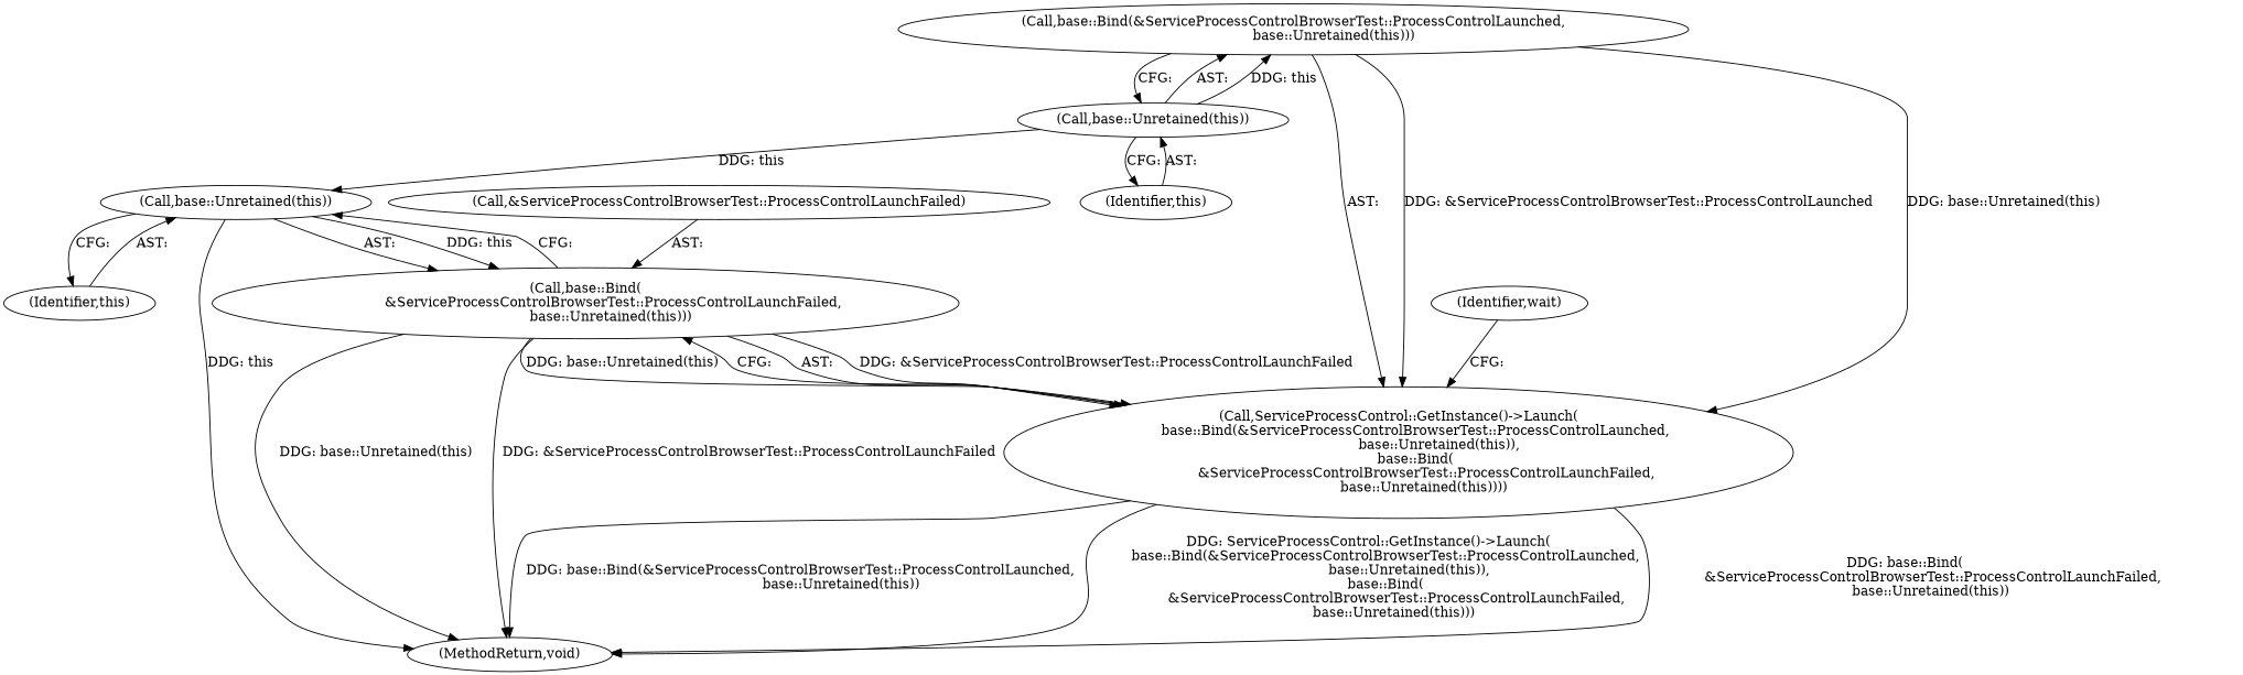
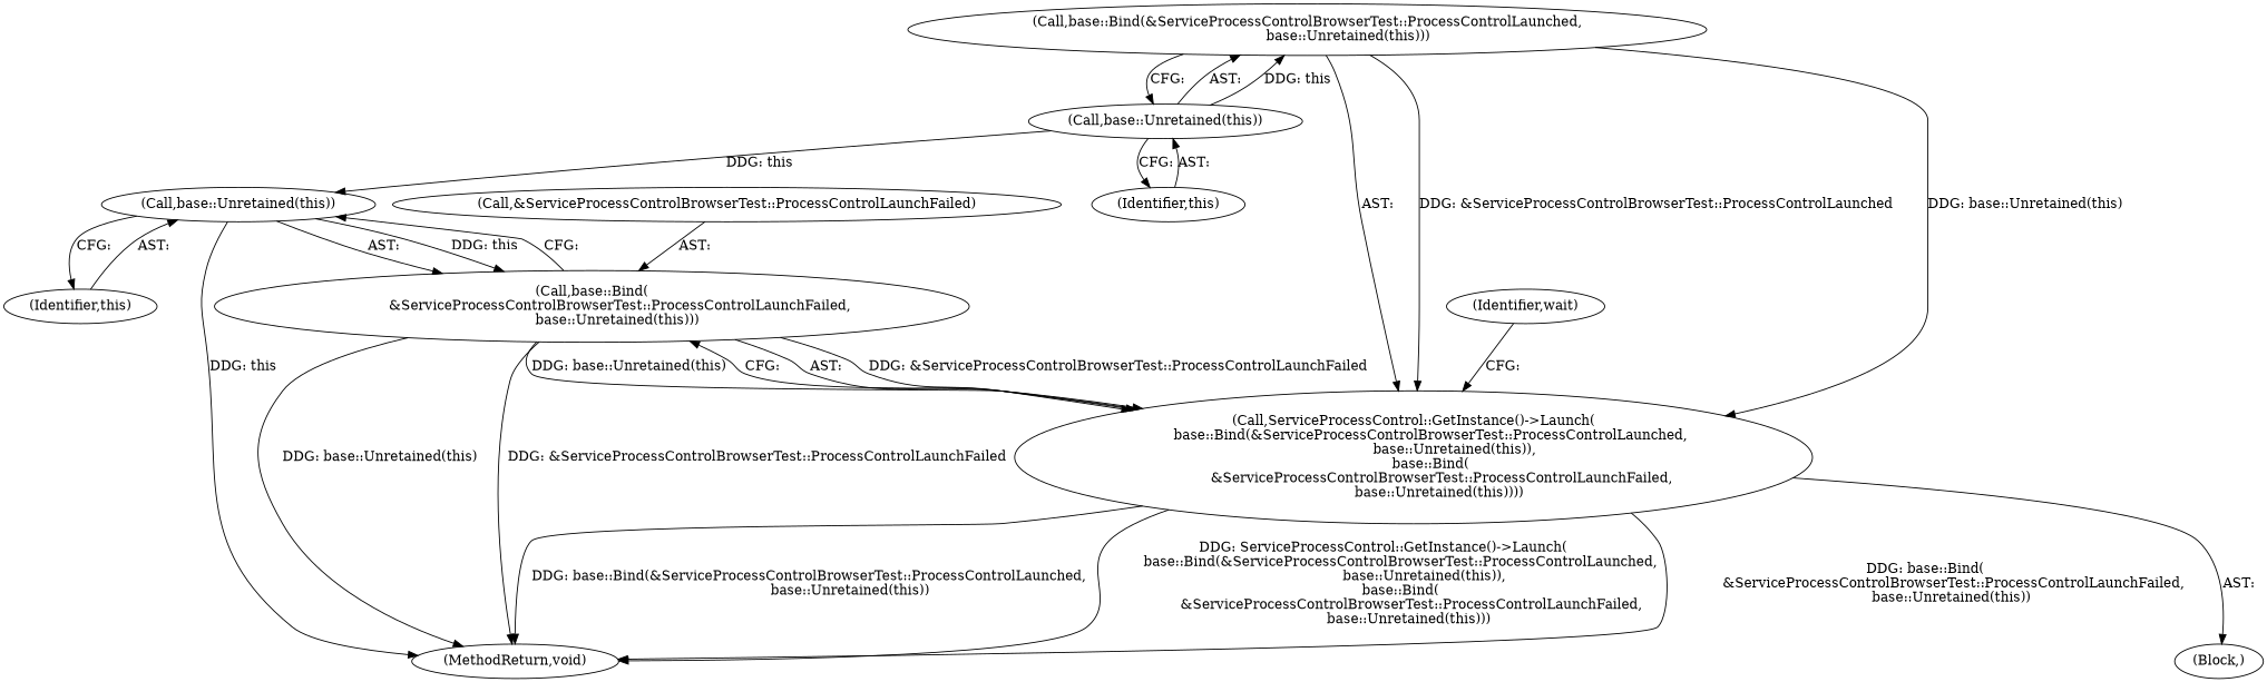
  digraph {
    n1 [label="(Call,base::Unretained(this))"]
    n2 [label="(Call,base::Bind(\n             &ServiceProcessControlBrowserTest::ProcessControlLaunchFailed,\n            base::Unretained(this)))"]
    n3 [label="(MethodReturn,void)"]
    n4 [label="(Identifier,this)"]
    n5 [label="(Call,base::Unretained(this))"]
    n6 [label="(Call,base::Bind(&ServiceProcessControlBrowserTest::ProcessControlLaunched,\n                   base::Unretained(this)))"]
    n7 [label="(Identifier,this)"]
    n8 [label="(Call,ServiceProcessControl::GetInstance()->Launch(\n        base::Bind(&ServiceProcessControlBrowserTest::ProcessControlLaunched,\n                   base::Unretained(this)),\n        base::Bind(\n             &ServiceProcessControlBrowserTest::ProcessControlLaunchFailed,\n            base::Unretained(this))))"]
+   n9 [label="(Block,)"]
    n10 [label="(Identifier,wait)"]
    n11 [label="(Call,&ServiceProcessControlBrowserTest::ProcessControlLaunchFailed)"]
    n1 -> n2 [label="AST: "]
    n1 -> n2 [label="DDG: this"]
    n1 -> n3 [label="DDG: this"]
    n1 -> n4 [label="CFG: "]
    n2 -> n1 [label="CFG: "]
    n2 -> n3 [label="DDG: base::Unretained(this)"]
    n2 -> n3 [label="DDG: &ServiceProcessControlBrowserTest::ProcessControlLaunchFailed"]
    n2 -> n8 [label="AST: "]
    n2 -> n8 [label="DDG: &ServiceProcessControlBrowserTest::ProcessControlLaunchFailed"]
    n2 -> n8 [label="DDG: base::Unretained(this)"]
    n4 -> n1 [label="AST: "]
    n5 -> n1 [label="DDG: this"]
    n5 -> n6 [label="AST: "]
    n5 -> n6 [label="DDG: this"]
    n5 -> n7 [label="CFG: "]
    n6 -> n5 [label="CFG: "]
    n6 -> n8 [label="AST: "]
    n6 -> n8 [label="DDG: &ServiceProcessControlBrowserTest::ProcessControlLaunched"]
    n6 -> n8 [label="DDG: base::Unretained(this)"]
    n7 -> n5 [label="AST: "]
    n8 -> n2 [label="CFG: "]
    n8 -> n3 [label="DDG: base::Bind(&ServiceProcessControlBrowserTest::ProcessControlLaunched,\n                   base::Unretained(this))"]
    n8 -> n3 [label="DDG: ServiceProcessControl::GetInstance()->Launch(\n        base::Bind(&ServiceProcessControlBrowserTest::ProcessControlLaunched,\n                   base::Unretained(this)),\n        base::Bind(\n             &ServiceProcessControlBrowserTest::ProcessControlLaunchFailed,\n            base::Unretained(this)))"]
    n8 -> n3 [label="DDG: base::Bind(\n             &ServiceProcessControlBrowserTest::ProcessControlLaunchFailed,\n            base::Unretained(this))"]
+   n8 -> n9 [label="AST: "]
    n10 -> n8 [label="CFG: "]
    n11 -> n2 [label="AST: "]
  }
